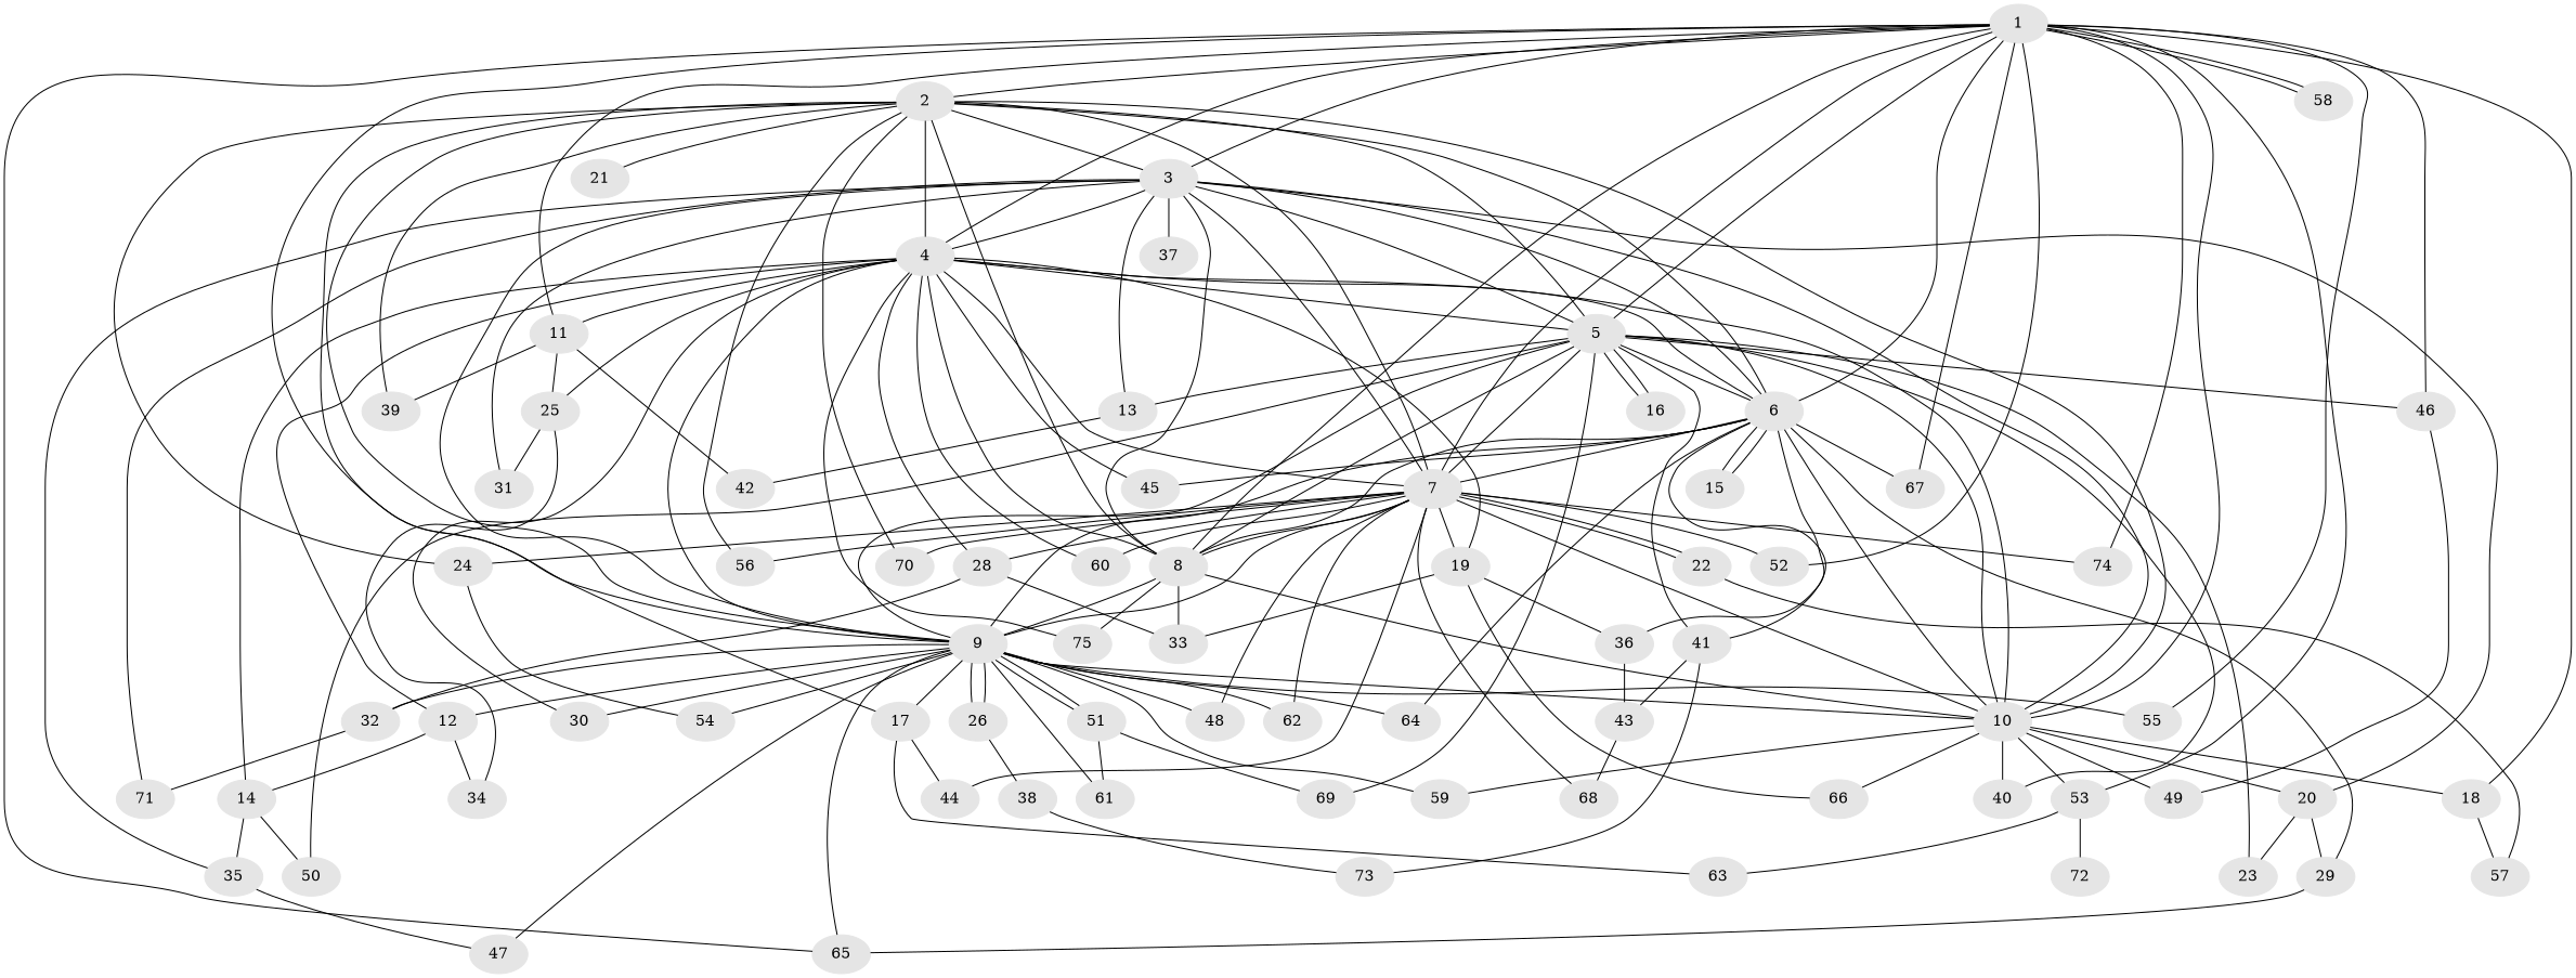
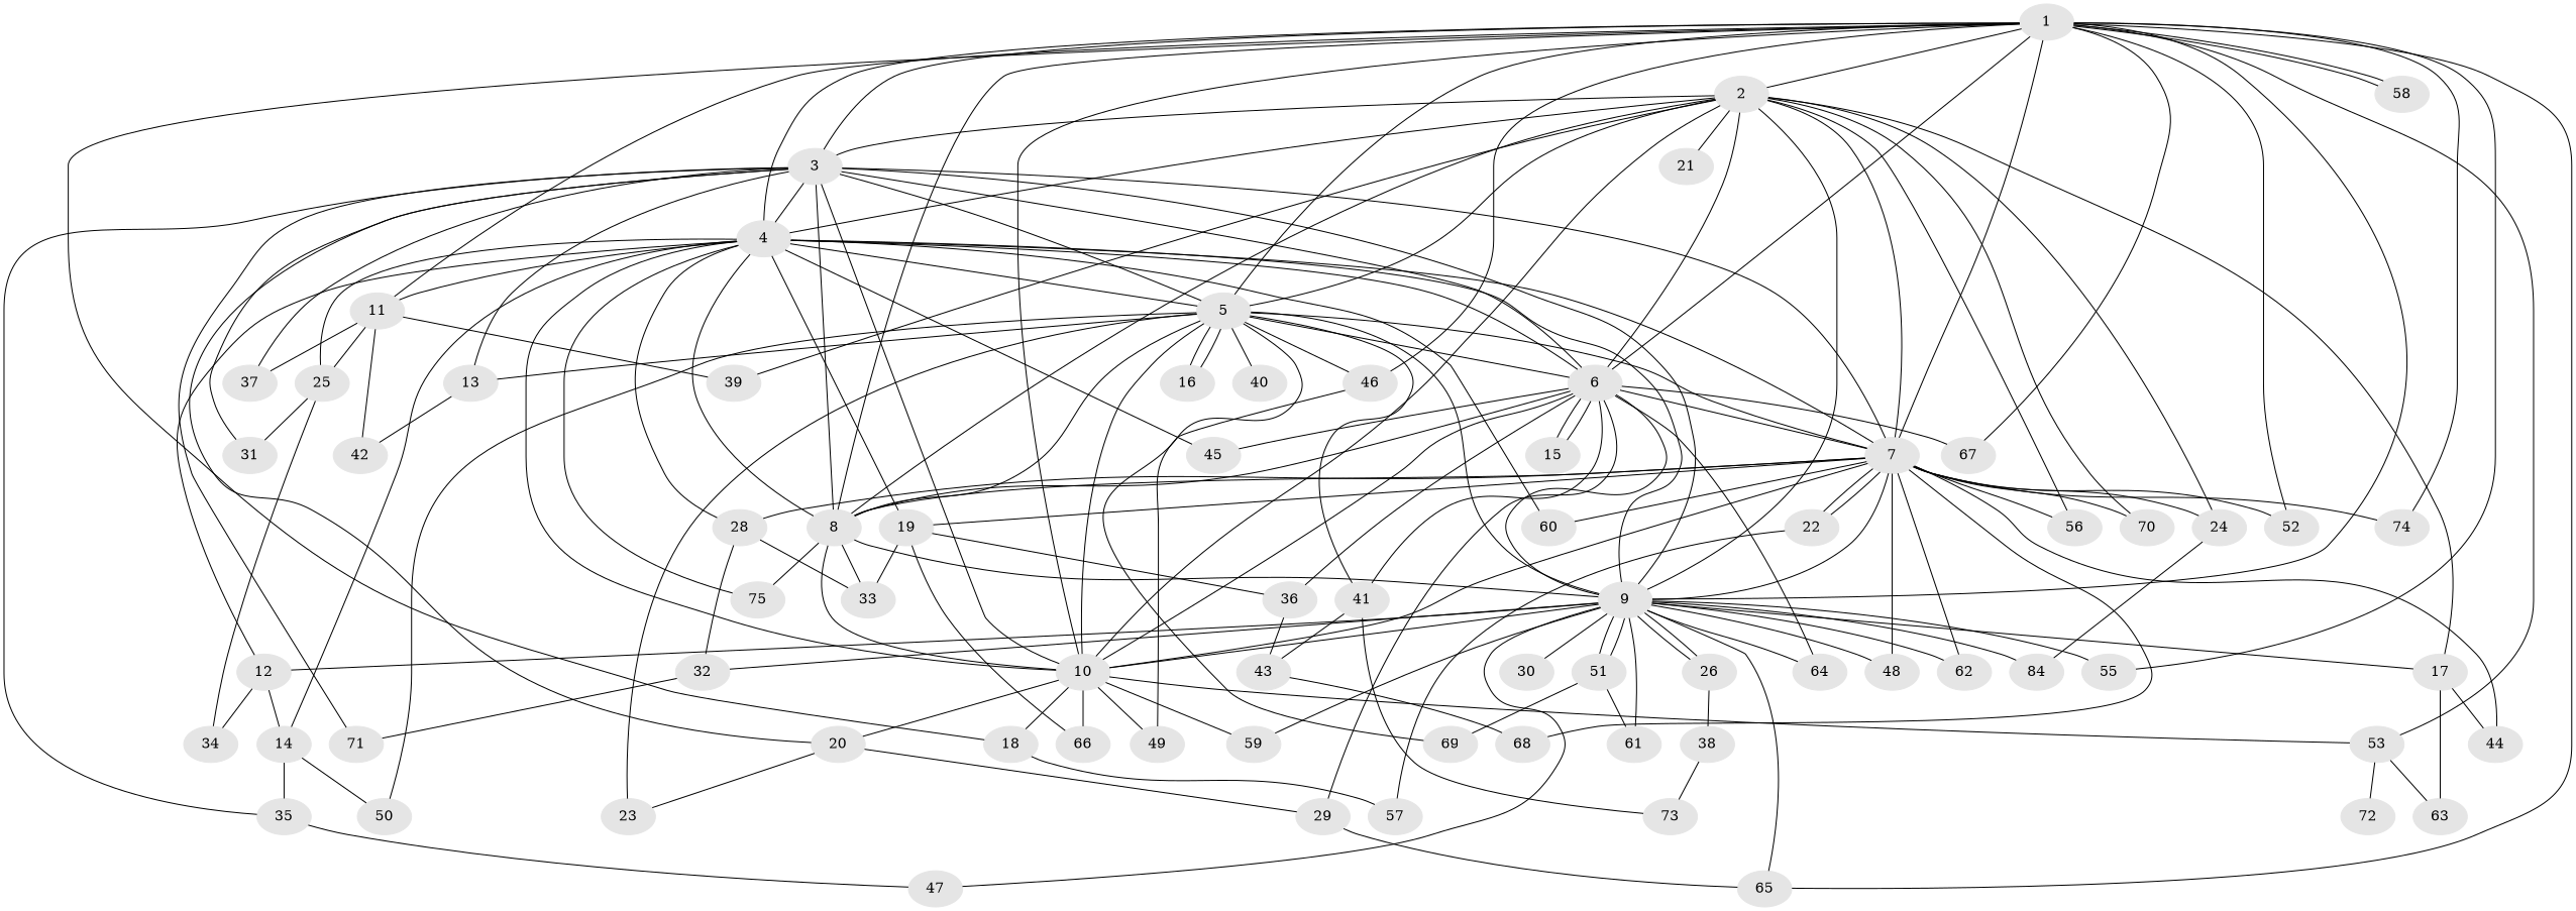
  graph {
    node [color=gray90 style=filled]
    1
    2
    3
    4
    5
    6
    7
    8
    9
    10
    11
    18
    46
    52
    53
    55
    58
    65
    67
    74
    17
    21
    24
    39
    56
    70
    13
    20
    31
    35
    37
    71
    12
    14
    19
    25
    28
    30
    45
    60
    75
    16
    23
    40
    41
    50
    69
    15
    29
    36
    64
    22
    44
    48
    62
    68
    33
    26
    32
    47
    51
-   54
+   54 [label=84]
    59
    61
    49
    66
    42
    57
    72
    63
    34
    43
    73
    38
    1 -- 2
    1 -- 3
    1 -- 4
    1 -- 5
    1 -- 6
    1 -- 7
    1 -- 8
    1 -- 9
    1 -- 10
    1 -- 11
    1 -- 18
    1 -- 46
    1 -- 52
    1 -- 53
    1 -- 55
    1 -- 58
    1 -- 58
    1 -- 65
    1 -- 67
    1 -- 74
    2 -- 3
    2 -- 4
    2 -- 5
    2 -- 6
    2 -- 7
    2 -- 8
    2 -- 9
    2 -- 10
    2 -- 17
    2 -- 21
    2 -- 24
    2 -- 39
    2 -- 56
    2 -- 70
    3 -- 4
    3 -- 5
    3 -- 6
    3 -- 7
    3 -- 8
    3 -- 9
    3 -- 10
    3 -- 13
    3 -- 20
    3 -- 31
    3 -- 35
    3 -- 37
    3 -- 71
    4 -- 5
    4 -- 6
    4 -- 7
    4 -- 8
    4 -- 9
    4 -- 10
    4 -- 11
    4 -- 12
    4 -- 14
    4 -- 19
    4 -- 25
    4 -- 28
-   4 -- 30
    4 -- 45
    4 -- 60
    4 -- 75
    5 -- 6
    5 -- 7
    5 -- 8
    5 -- 9
    5 -- 10
    5 -- 46
    5 -- 13
    5 -- 16
    5 -- 16
    5 -- 23
    5 -- 40
    5 -- 41
    5 -- 50
    5 -- 69
    6 -- 7
    6 -- 8
    6 -- 9
    6 -- 10
    6 -- 67
    6 -- 45
    6 -- 41
    6 -- 15
    6 -- 15
    6 -- 29
    6 -- 36
    6 -- 64
    7 -- 8
    7 -- 9
    7 -- 10
    7 -- 52
    7 -- 74
    7 -- 24
    7 -- 56
    7 -- 70
    7 -- 19
    7 -- 28
    7 -- 60
    7 -- 22
    7 -- 22
    7 -- 44
    7 -- 48
    7 -- 62
    7 -- 68
    8 -- 9
    8 -- 10
    8 -- 75
    8 -- 33
    9 -- 10
    9 -- 55
    9 -- 65
    9 -- 17
    9 -- 12
    9 -- 30
    9 -- 64
    9 -- 48
    9 -- 62
    9 -- 26
    9 -- 26
    9 -- 32
    9 -- 47
    9 -- 51
    9 -- 51
    9 -- 54
    9 -- 59
    9 -- 61
    10 -- 18
    10 -- 53
    10 -- 20
-   10 -- 40
    10 -- 59
    10 -- 49
    10 -- 66
    11 -- 39
+   11 -- 37
    11 -- 25
    11 -- 42
    18 -- 57
    46 -- 49
    53 -- 72
    53 -- 63
    17 -- 44
    17 -- 63
    24 -- 54
    13 -- 42
    20 -- 23
    20 -- 29
    35 -- 47
    12 -- 14
    12 -- 34
    14 -- 35
    14 -- 50
    19 -- 36
    19 -- 33
    19 -- 66
    25 -- 31
    25 -- 34
    28 -- 33
    28 -- 32
    41 -- 43
    41 -- 73
    29 -- 65
    36 -- 43
    22 -- 57
    26 -- 38
    32 -- 71
    51 -- 69
    51 -- 61
    43 -- 68
    38 -- 73
  }
